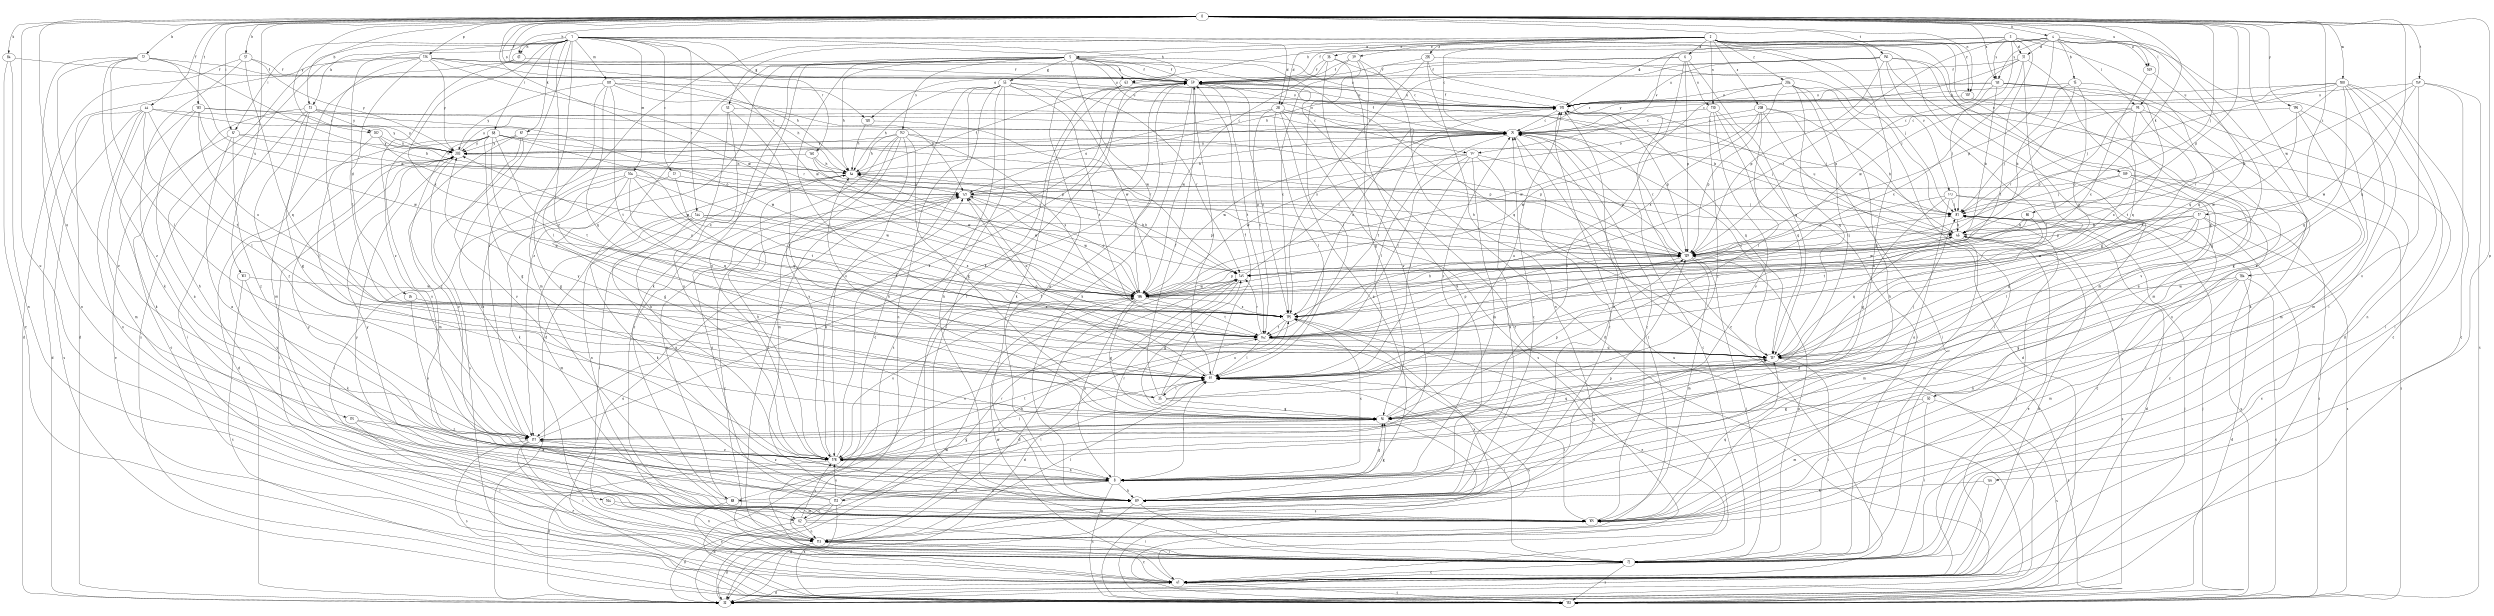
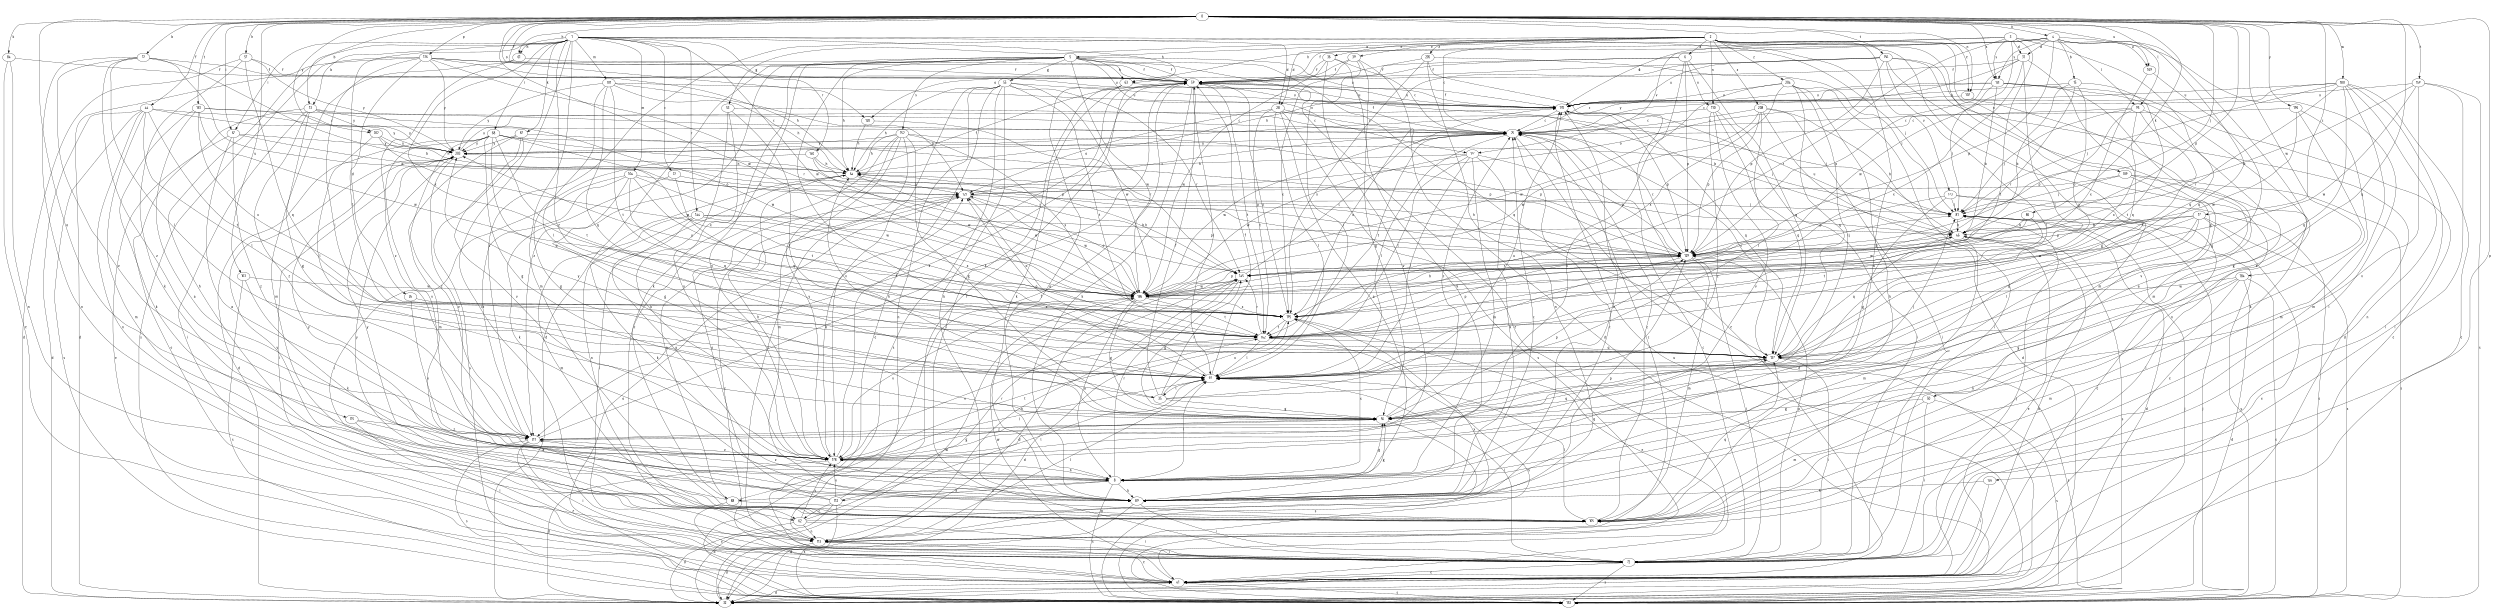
  strict digraph {
    fontname="Fira Sans"
    node [fontname="Fira Sans"]
    edge [fontname="Fira Sans"]
    0
    4
    12
    13
    17
    44
    n7 [label=59]
    57
    61
    67
    81
    84
    86
    95
    107
    115
    120
    124
    126
    129
    137
    151
    156
    159
    161
    163
-   164
    169
    180
    184
    186
    196
    202
    63
    8
    31
    15
    170
    211
    97
    178
    n42 [label=46]
    113
    72
    25
    41
    56
    153
    105
    162
    32
    203
    195
    89
    145
    64
    121
    1
    22
    26
    28
    35
    62
    68
    87
    101
    104
    140
    144
    2
    5
    6
    36
    39
    50
    53
    109
    110
    173
    204
    205
    208
    177
    55
    88
    152
    112
    3
    0 -> 4 [label=a]
    0 -> 12 [label=b]
    0 -> 13 [label=b]
    0 -> 17 [label=c]
    0 -> 44 [label=f]
    0 -> n7 [label=f]
    0 -> 57 [label=h]
    0 -> 61 [label=h]
    0 -> 67 [label=i]
    0 -> 81 [label=j]
    0 -> 84 [label=k]
    0 -> 86 [label=k]
    0 -> 95 [label=l]
    0 -> 107 [label=n]
    0 -> 115 [label=o]
    0 -> 120 [label=o]
    0 -> 124 [label=p]
    0 -> 126 [label=p]
    0 -> 129 [label=p]
    0 -> 137 [label=q]
    0 -> 151 [label=s]
    0 -> 156 [label=t]
    0 -> 159 [label=t]
    0 -> 161 [label=t]
    0 -> 163 [label=u]
-   0 -> 164 [label=u]
    0 -> 169 [label=u]
    0 -> 180 [label=w]
    0 -> 184 [label=w]
    0 -> 186 [label=w]
    0 -> 196 [label=y]
    0 -> 202 [label=y]
    4 -> n7 [label=f]
    4 -> 95 [label=l]
    4 -> 129 [label=p]
    4 -> 137 [label=q]
    4 -> 151 [label=s]
    4 -> 169 [label=u]
    4 -> 63 [label=h]
    4 -> 8 [label=a]
    4 -> 31 [label=d]
    4 -> 15 [label=b]
    4 -> 170 [label=u]
    12 -> n7 [label=f]
    12 -> 129 [label=p]
    12 -> 211 [label=z]
    12 -> 97 [label=l]
    12 -> 178 [label=v]
    12 -> n42 [label=b]
    12 -> 113 [label=n]
    13 -> 186 [label=w]
    13 -> 202 [label=y]
    13 -> 211 [label=z]
    13 -> 72 [label=i]
    13 -> 25 [label=c]
    13 -> 41 [label=e]
    13 -> 56 [label=g]
    17 -> 129 [label=p]
    17 -> 137 [label=q]
    17 -> 186 [label=w]
    17 -> 97 [label=l]
    17 -> n42 [label=b]
    17 -> 41 [label=e]
    17 -> 153 [label=s]
    44 -> 97 [label=l]
    44 -> 113 [label=n]
    44 -> 25 [label=c]
    44 -> 153 [label=s]
    44 -> 105 [label=m]
    44 -> 162 [label=t]
    44 -> 32 [label=d]
    44 -> 203 [label=y]
    n7 -> 170 [label=u]
    n7 -> 211 [label=z]
    n7 -> 97 [label=l]
    n7 -> n42 [label=b]
    n7 -> 162 [label=t]
    n7 -> 195 [label=x]
    n7 -> 89 [label=k]
    57 -> n7 [label=f]
    57 -> 137 [label=q]
    57 -> 32 [label=d]
    57 -> 203 [label=y]
    57 -> 89 [label=k]
    61 -> n7 [label=f]
    61 -> 211 [label=z]
    61 -> 105 [label=m]
    67 -> 129 [label=p]
    67 -> 8 [label=a]
    67 -> 211 [label=z]
    67 -> 41 [label=e]
    67 -> 203 [label=y]
    81 -> n42 [label=b]
    81 -> 153 [label=s]
    81 -> 32 [label=d]
    84 -> n7 [label=f]
    84 -> 113 [label=n]
    84 -> 41 [label=e]
    86 -> 186 [label=w]
    86 -> n42 [label=b]
    86 -> 162 [label=t]
    95 -> 81 [label=j]
    95 -> 129 [label=p]
    95 -> 25 [label=c]
    95 -> 56 [label=g]
    95 -> 162 [label=t]
    95 -> 195 [label=x]
    107 -> 8 [label=a]
    107 -> 25 [label=c]
    115 -> 8 [label=a]
    115 -> 211 [label=z]
    115 -> 72 [label=i]
    120 -> 145 [label=r]
    120 -> 64 [label=h]
    124 -> 72 [label=i]
    124 -> 89 [label=k]
    126 -> n7 [label=f]
    126 -> 170 [label=u]
    126 -> 97 [label=l]
    126 -> 153 [label=s]
    126 -> 162 [label=t]
    126 -> 32 [label=d]
    126 -> 203 [label=y]
    126 -> 145 [label=r]
    126 -> 64 [label=h]
    129 -> 81 [label=j]
    129 -> 97 [label=l]
    129 -> 72 [label=i]
    129 -> 25 [label=c]
    129 -> 105 [label=m]
+   129 -> 145 [label=r]
    129 -> 64 [label=h]
    137 -> 97 [label=l]
    137 -> 72 [label=i]
    137 -> 25 [label=c]
    137 -> 153 [label=s]
    151 -> 81 [label=j]
    151 -> 170 [label=u]
    151 -> 178 [label=v]
    151 -> n42 [label=b]
    151 -> 113 [label=n]
    151 -> 25 [label=c]
    151 -> 41 [label=e]
    156 -> n7 [label=f]
    156 -> 129 [label=p]
    156 -> 170 [label=u]
    156 -> 97 [label=l]
    156 -> 56 [label=g]
    156 -> 105 [label=m]
    156 -> 32 [label=d]
    156 -> 64 [label=h]
    159 -> 186 [label=w]
    159 -> 170 [label=u]
    159 -> 178 [label=v]
    159 -> n42 [label=b]
    159 -> 72 [label=i]
    159 -> 153 [label=s]
    161 -> 186 [label=w]
    161 -> 8 [label=a]
    161 -> 25 [label=c]
    161 -> 203 [label=y]
    161 -> 195 [label=x]
    161 -> 89 [label=k]
    163 -> 186 [label=w]
    163 -> 153 [label=s]
    163 -> 89 [label=k]
-   164 -> 113 [label=n]
-   164 -> 105 [label=m]
    169 -> 56 [label=g]
    169 -> 195 [label=x]
    180 -> 81 [label=j]
    180 -> 137 [label=q]
    180 -> 170 [label=u]
    180 -> 113 [label=n]
    180 -> 72 [label=i]
    180 -> 41 [label=e]
    180 -> 105 [label=m]
    180 -> 145 [label=r]
    180 -> 121 [label=o]
    184 -> 186 [label=w]
    184 -> 56 [label=g]
    184 -> 153 [label=s]
    184 -> 105 [label=m]
    184 -> 32 [label=d]
    184 -> 89 [label=k]
    186 -> 129 [label=p]
    186 -> 8 [label=a]
    186 -> 178 [label=v]
    186 -> 56 [label=g]
    186 -> 162 [label=t]
    186 -> 195 [label=x]
    186 -> 121 [label=o]
    196 -> 186 [label=w]
    196 -> 25 [label=c]
    196 -> 105 [label=m]
    196 -> 89 [label=k]
    202 -> 186 [label=w]
    202 -> 97 [label=l]
    202 -> 203 [label=y]
    202 -> 64 [label=h]
    63 -> 8 [label=a]
    63 -> 170 [label=u]
    63 -> 72 [label=i]
    63 -> 89 [label=k]
    8 -> 137 [label=q]
    8 -> 211 [label=z]
    8 -> 97 [label=l]
    8 -> 56 [label=g]
    8 -> 153 [label=s]
    8 -> 195 [label=x]
    8 -> 89 [label=k]
    8 -> 145 [label=r]
    8 -> 88 [label=k]
    8 -> 112 [label=n]
    31 -> n7 [label=f]
    31 -> 129 [label=p]
    31 -> 137 [label=q]
    31 -> 162 [label=t]
    31 -> 203 [label=y]
    31 -> 195 [label=x]
    15 -> 170 [label=u]
    15 -> n42 [label=b]
    15 -> 162 [label=t]
    15 -> 195 [label=x]
    15 -> 145 [label=r]
    170 -> n7 [label=f]
    170 -> 129 [label=p]
    170 -> 137 [label=q]
    170 -> 25 [label=c]
    211 -> n7 [label=f]
    211 -> 137 [label=q]
    211 -> 178 [label=v]
    211 -> 72 [label=i]
    211 -> 41 [label=e]
    211 -> 153 [label=s]
    97 -> n7 [label=f]
    97 -> 121 [label=o]
    97 -> 35 [label=l]
    178 -> n7 [label=f]
    178 -> 8 [label=a]
    178 -> 97 [label=l]
    178 -> 56 [label=g]
    178 -> 162 [label=t]
    178 -> 32 [label=d]
    178 -> 64 [label=h]
    178 -> 121 [label=o]
    n42 -> 129 [label=p]
    n42 -> 137 [label=q]
    n42 -> 170 [label=u]
    n42 -> 41 [label=e]
    n42 -> 153 [label=s]
    n42 -> 105 [label=m]
    113 -> 97 [label=l]
    113 -> 72 [label=i]
    113 -> 25 [label=c]
    113 -> 41 [label=e]
    113 -> 32 [label=d]
    113 -> 203 [label=y]
    113 -> 195 [label=x]
    72 -> 129 [label=p]
    72 -> 97 [label=l]
    72 -> 25 [label=c]
    72 -> 41 [label=e]
    72 -> 153 [label=s]
    25 -> n7 [label=f]
    25 -> 186 [label=w]
    25 -> 97 [label=l]
    25 -> 162 [label=t]
    25 -> 32 [label=d]
    25 -> 203 [label=y]
    41 -> 81 [label=j]
    41 -> 186 [label=w]
    41 -> n42 [label=b]
    41 -> 153 [label=s]
    41 -> 32 [label=d]
    56 -> 129 [label=p]
    56 -> 211 [label=z]
    56 -> 25 [label=c]
    56 -> 153 [label=s]
    56 -> 64 [label=h]
    153 -> 81 [label=j]
    153 -> 121 [label=o]
    105 -> 137 [label=q]
    105 -> 97 [label=l]
    105 -> 25 [label=c]
    105 -> 203 [label=y]
    162 -> 129 [label=p]
    162 -> 137 [label=q]
    162 -> 97 [label=l]
    162 -> 178 [label=v]
    162 -> 153 [label=s]
    162 -> 145 [label=r]
    162 -> 121 [label=o]
    32 -> 81 [label=j]
    32 -> 186 [label=w]
    32 -> 170 [label=u]
    203 -> 170 [label=u]
    203 -> 178 [label=v]
    203 -> 72 [label=i]
    203 -> 64 [label=h]
    195 -> 170 [label=u]
    195 -> n42 [label=b]
    195 -> 41 [label=e]
    195 -> 162 [label=t]
    195 -> 32 [label=d]
    195 -> 203 [label=y]
    89 -> 129 [label=p]
    89 -> 170 [label=u]
    89 -> 72 [label=i]
    89 -> 25 [label=c]
    89 -> 56 [label=g]
    89 -> 32 [label=d]
    145 -> 186 [label=w]
    145 -> 113 [label=n]
    145 -> 25 [label=c]
    145 -> 56 [label=g]
    145 -> 32 [label=d]
    145 -> 64 [label=h]
    64 -> n7 [label=f]
    64 -> 186 [label=w]
    64 -> 113 [label=n]
    64 -> 72 [label=i]
    64 -> 121 [label=o]
    121 -> 81 [label=j]
    121 -> 186 [label=w]
    121 -> 25 [label=c]
    121 -> 41 [label=e]
    1 -> 13 [label=b]
    1 -> 61 [label=h]
    1 -> 67 [label=i]
    1 -> 81 [label=j]
    1 -> 186 [label=w]
    1 -> 63 [label=h]
    1 -> 72 [label=i]
    1 -> 105 [label=m]
    1 -> 195 [label=x]
    1 -> 22 [label=c]
    1 -> 26 [label=d]
    1 -> 28 [label=d]
    1 -> 35 [label=e]
    1 -> 62 [label=h]
    1 -> 68 [label=i]
    1 -> 87 [label=k]
    1 -> 101 [label=m]
    1 -> 104 [label=m]
    1 -> 140 [label=r]
    1 -> 144 [label=r]
    22 -> 137 [label=q]
    22 -> 89 [label=k]
    22 -> 121 [label=o]
    26 -> 178 [label=v]
    26 -> 195 [label=x]
    28 -> 81 [label=j]
    28 -> 8 [label=a]
    28 -> 97 [label=l]
    28 -> 25 [label=c]
    28 -> 153 [label=s]
    28 -> 162 [label=t]
    28 -> 121 [label=o]
    35 -> n7 [label=f]
    35 -> 81 [label=j]
    35 -> 170 [label=u]
    35 -> 56 [label=g]
    35 -> 203 [label=y]
    35 -> 195 [label=x]
    35 -> 145 [label=r]
    62 -> 178 [label=v]
    62 -> 113 [label=n]
    62 -> 72 [label=i]
    62 -> 25 [label=c]
    62 -> 32 [label=d]
    62 -> 145 [label=r]
    68 -> 81 [label=j]
    68 -> 137 [label=q]
    68 -> 211 [label=z]
    68 -> 178 [label=v]
    68 -> 56 [label=g]
    68 -> 162 [label=t]
    68 -> 32 [label=d]
    68 -> 203 [label=y]
    68 -> 195 [label=x]
    68 -> 145 [label=r]
    87 -> 129 [label=p]
    87 -> 178 [label=v]
    87 -> 153 [label=s]
    87 -> 105 [label=m]
    87 -> 203 [label=y]
    101 -> 137 [label=q]
    101 -> 170 [label=u]
    101 -> 97 [label=l]
    101 -> 162 [label=t]
    101 -> 203 [label=y]
    101 -> 64 [label=h]
    101 -> 121 [label=o]
    104 -> 137 [label=q]
    104 -> 186 [label=w]
    104 -> 211 [label=z]
    104 -> 72 [label=i]
    104 -> 56 [label=g]
    104 -> 162 [label=t]
    104 -> 121 [label=o]
    140 -> 129 [label=p]
    140 -> 186 [label=w]
    140 -> 56 [label=g]
    140 -> 64 [label=h]
    144 -> 129 [label=p]
    144 -> 8 [label=a]
    144 -> n42 [label=b]
    144 -> 105 [label=m]
    144 -> 195 [label=x]
    144 -> 89 [label=k]
    2 -> 107 [label=e]
    2 -> 8 [label=a]
    2 -> 211 [label=z]
    2 -> 25 [label=c]
    2 -> 105 [label=m]
    2 -> 5 [label=a]
    2 -> 6 [label=a]
    2 -> 36 [label=e]
    2 -> 39 [label=e]
    2 -> 50 [label=g]
    2 -> 53 [label=g]
    2 -> 109 [label=n]
    2 -> 110 [label=n]
    2 -> 173 [label=v]
    2 -> 204 [label=z]
    2 -> 205 [label=z]
    2 -> 208 [label=z]
    5 -> n7 [label=f]
    5 -> 137 [label=q]
    5 -> 186 [label=w]
    5 -> 63 [label=h]
    5 -> 170 [label=u]
    5 -> 211 [label=z]
    5 -> 97 [label=l]
    5 -> 178 [label=v]
    5 -> 41 [label=e]
    5 -> 32 [label=d]
    5 -> 64 [label=h]
    5 -> 177 [label=v]
    5 -> 55 [label=g]
    5 -> 88 [label=k]
    5 -> 152 [label=s]
    6 -> n7 [label=f]
    6 -> 120 [label=o]
    6 -> 129 [label=p]
    6 -> 137 [label=q]
    6 -> 178 [label=v]
    6 -> 110 [label=n]
    36 -> n7 [label=f]
    36 -> 186 [label=w]
    36 -> 178 [label=v]
    36 -> 25 [label=c]
    36 -> 89 [label=k]
    39 -> n7 [label=f]
    39 -> 97 [label=l]
    39 -> 56 [label=g]
    39 -> 32 [label=d]
    39 -> 195 [label=x]
    50 -> 72 [label=i]
    50 -> 56 [label=g]
    50 -> 153 [label=s]
    50 -> 105 [label=m]
    53 -> 97 [label=l]
    53 -> 178 [label=v]
    53 -> 25 [label=c]
    53 -> 89 [label=k]
    109 -> 81 [label=j]
    109 -> 72 [label=i]
    109 -> 41 [label=e]
    109 -> 153 [label=s]
    109 -> 121 [label=o]
    110 -> 137 [label=q]
    110 -> 211 [label=z]
    110 -> 178 [label=v]
    110 -> 72 [label=i]
    110 -> 25 [label=c]
    173 -> 81 [label=j]
    173 -> 129 [label=p]
-   173 -> 8 [label=a]
    173 -> 41 [label=e]
    173 -> 56 [label=g]
    173 -> 153 [label=s]
    204 -> 137 [label=q]
    204 -> 186 [label=w]
    204 -> 170 [label=u]
    204 -> 97 [label=l]
    204 -> 72 [label=i]
    204 -> 195 [label=x]
    204 -> 89 [label=k]
    205 -> n7 [label=f]
    205 -> 81 [label=j]
    205 -> 113 [label=n]
    205 -> 41 [label=e]
    205 -> 195 [label=x]
    208 -> 129 [label=p]
    208 -> 186 [label=w]
    208 -> 97 [label=l]
    208 -> n42 [label=b]
    208 -> 72 [label=i]
    208 -> 25 [label=c]
    208 -> 32 [label=d]
    177 -> 129 [label=p]
    177 -> 186 [label=w]
    177 -> 8 [label=a]
    177 -> 97 [label=l]
    177 -> 162 [label=t]
    177 -> 89 [label=k]
    177 -> 64 [label=h]
    55 -> 186 [label=w]
    55 -> 170 [label=u]
    55 -> 178 [label=v]
    55 -> 113 [label=n]
    55 -> 41 [label=e]
    55 -> 153 [label=s]
    55 -> 162 [label=t]
    55 -> 89 [label=k]
    55 -> 145 [label=r]
    55 -> 64 [label=h]
    88 -> n7 [label=f]
    88 -> 41 [label=e]
    88 -> 105 [label=m]
    88 -> 203 [label=y]
    88 -> 121 [label=o]
    152 -> 129 [label=p]
    152 -> 178 [label=v]
    152 -> 72 [label=i]
    152 -> 56 [label=g]
    152 -> 105 [label=m]
    152 -> 203 [label=y]
    152 -> 195 [label=x]
    152 -> 64 [label=h]
    152 -> 62 [label=c]
    112 -> n7 [label=f]
    112 -> 97 [label=l]
    112 -> 178 [label=v]
    112 -> 153 [label=s]
    112 -> 32 [label=d]
    112 -> 203 [label=y]
    112 -> 121 [label=o]
    112 -> 62 [label=c]
    3 -> 137 [label=q]
    3 -> 151 [label=s]
    3 -> 186 [label=w]
    3 -> 31 [label=d]
    3 -> 72 [label=i]
    3 -> 162 [label=t]
    3 -> 145 [label=r]
    3 -> 28 [label=d]
    3 -> 177 [label=v]
  }
